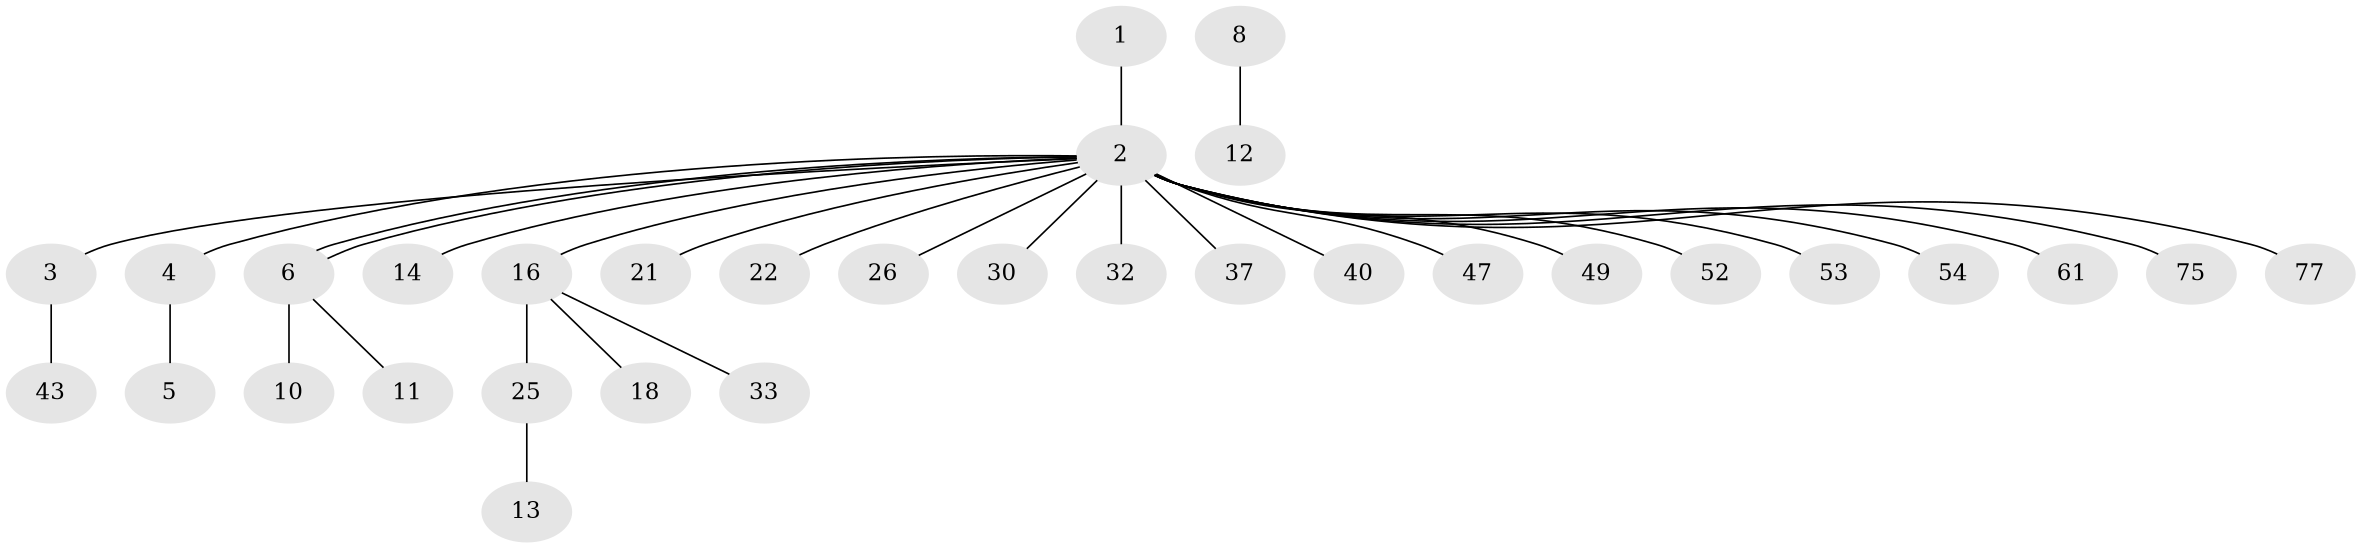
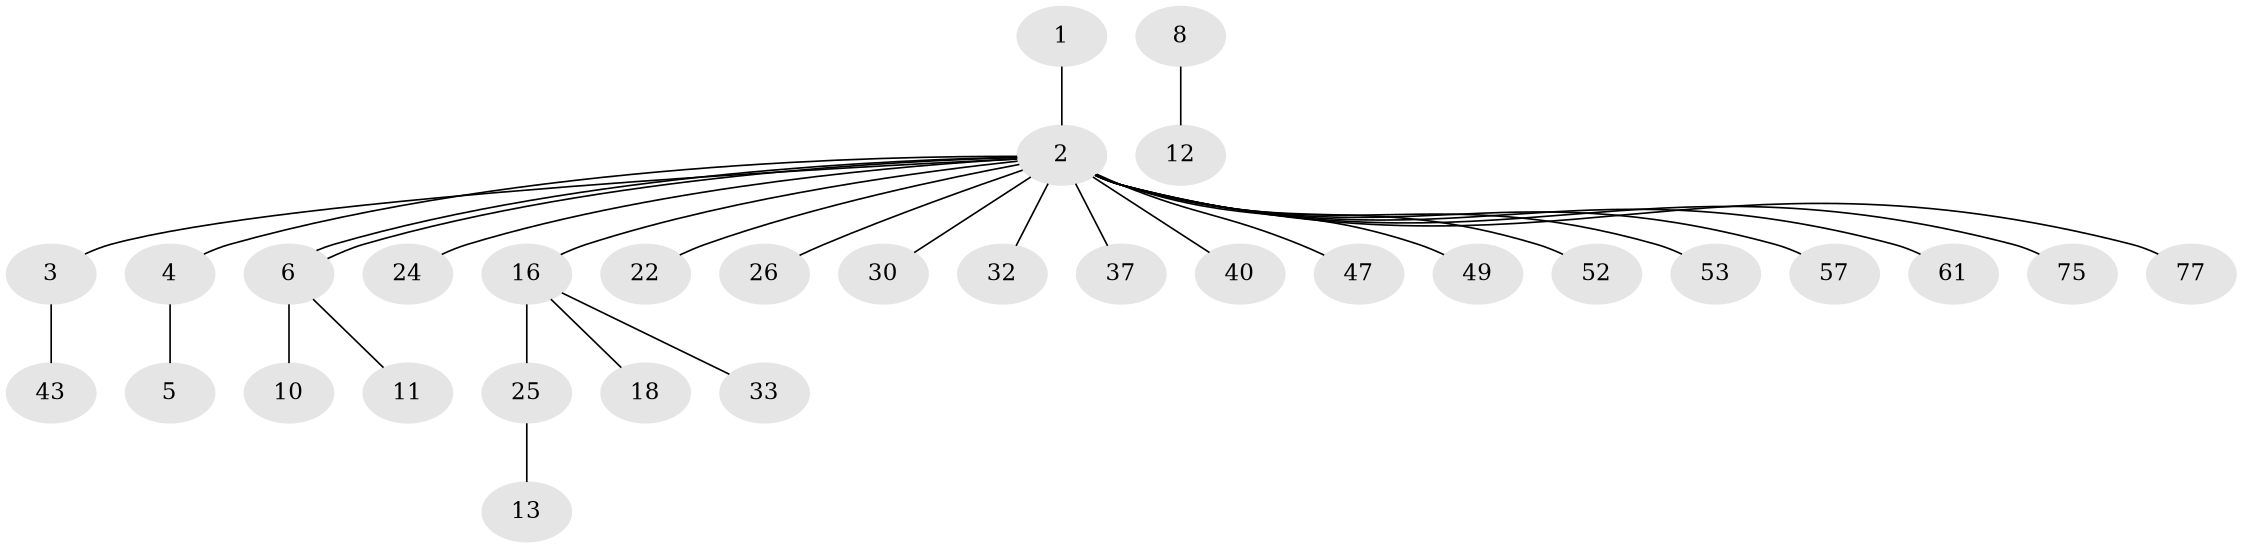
  graph {
    node [color=gray90 style=filled]
    1
    2
    3
    4
    6 [super="+45+69+73+44+60+65+24+36+18+9+17"]
-   14 [super="+51+15"]
+   14 [super="+51+15" label=24]
    16 [super="+20+31"]
-   21
    22 [super="+68+35"]
    26 [super="+55"]
    30
    32 [super="+48"]
    37
    40
    47
    49
    52
    53
-   54
+   54 [label=57]
    61
    75
    77
    43
    5 [super="+7+27"]
    10 [super="+57"]
    11 [super="+23"]
    8 [super="+71"]
    12 [super="+38"]
    25 [super="+29"]
    n30 [label=18]
    33 [super="+41"]
    13
    1 -- 2
    2 -- 3
    2 -- 4
    2 -- 6
    2 -- 6
    2 -- 14
    2 -- 16
-   2 -- 21
    2 -- 22
    2 -- 26
    2 -- 30
    2 -- 32
    2 -- 37
    2 -- 40
    2 -- 47
    2 -- 49
    2 -- 52
    2 -- 53
    2 -- 54
    2 -- 61
    2 -- 75
    2 -- 77
    3 -- 43
    4 -- 5
    6 -- 10
    6 -- 11
    16 -- 25
    16 -- n30
    16 -- 33
    8 -- 12
    25 -- 13
  }
